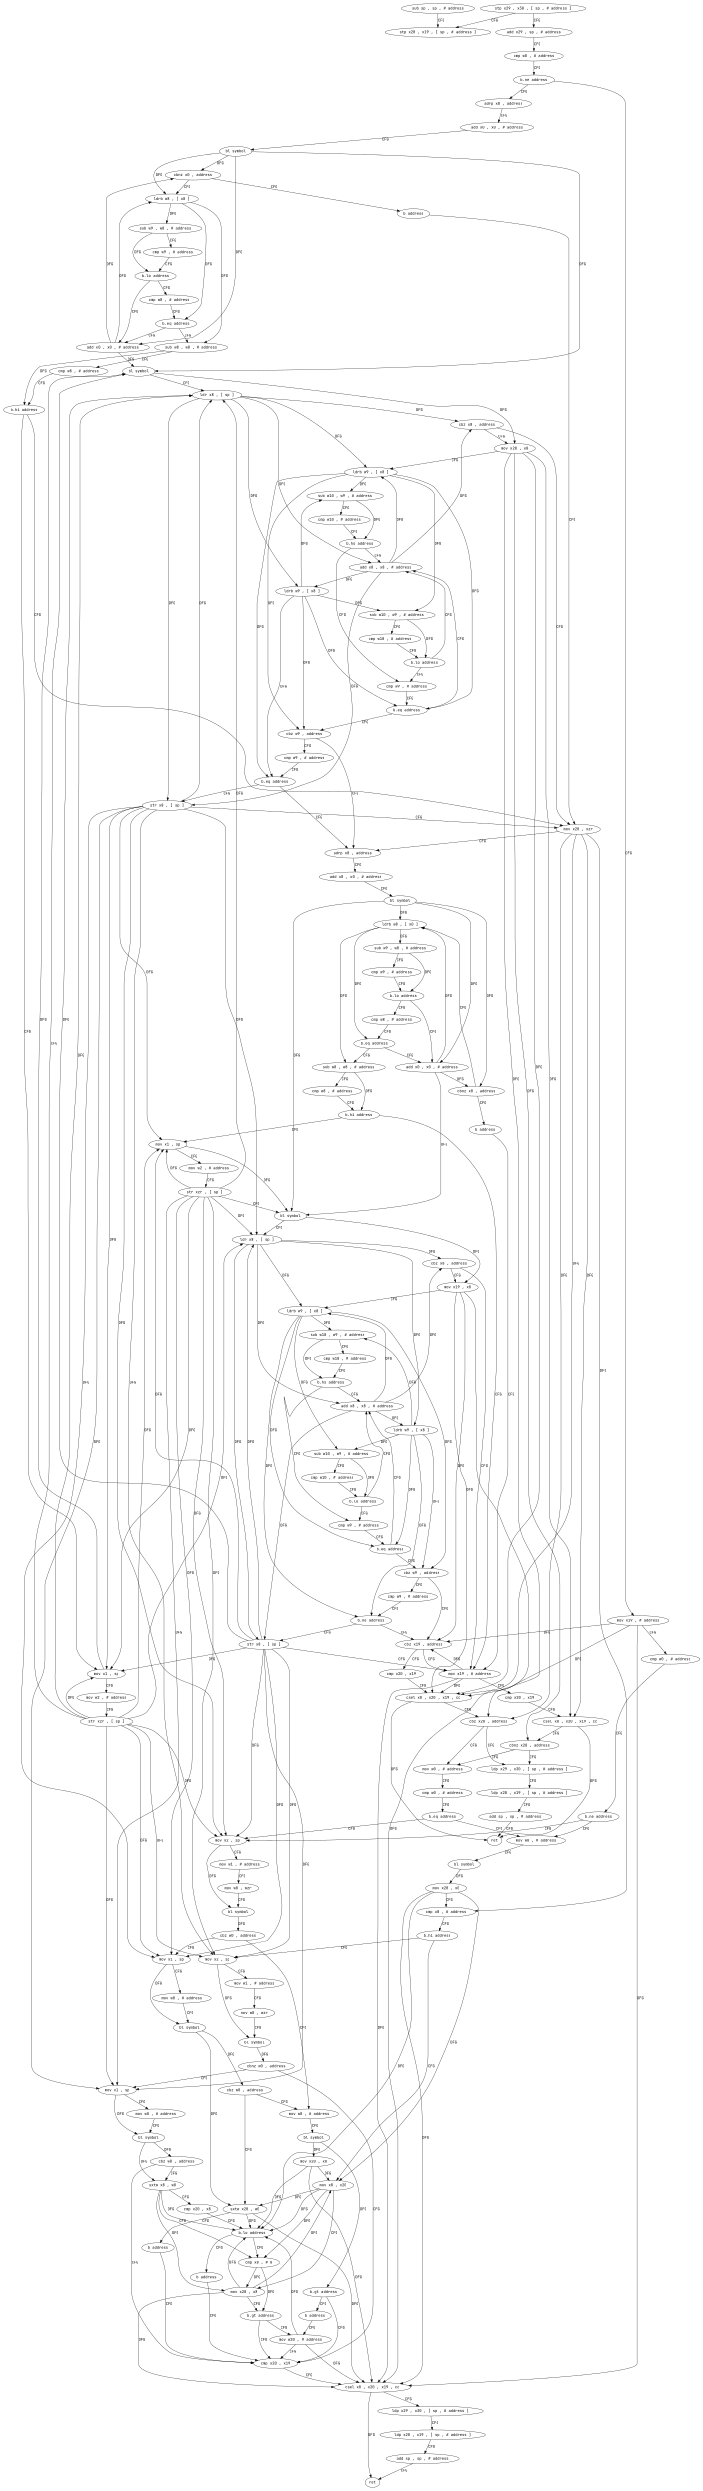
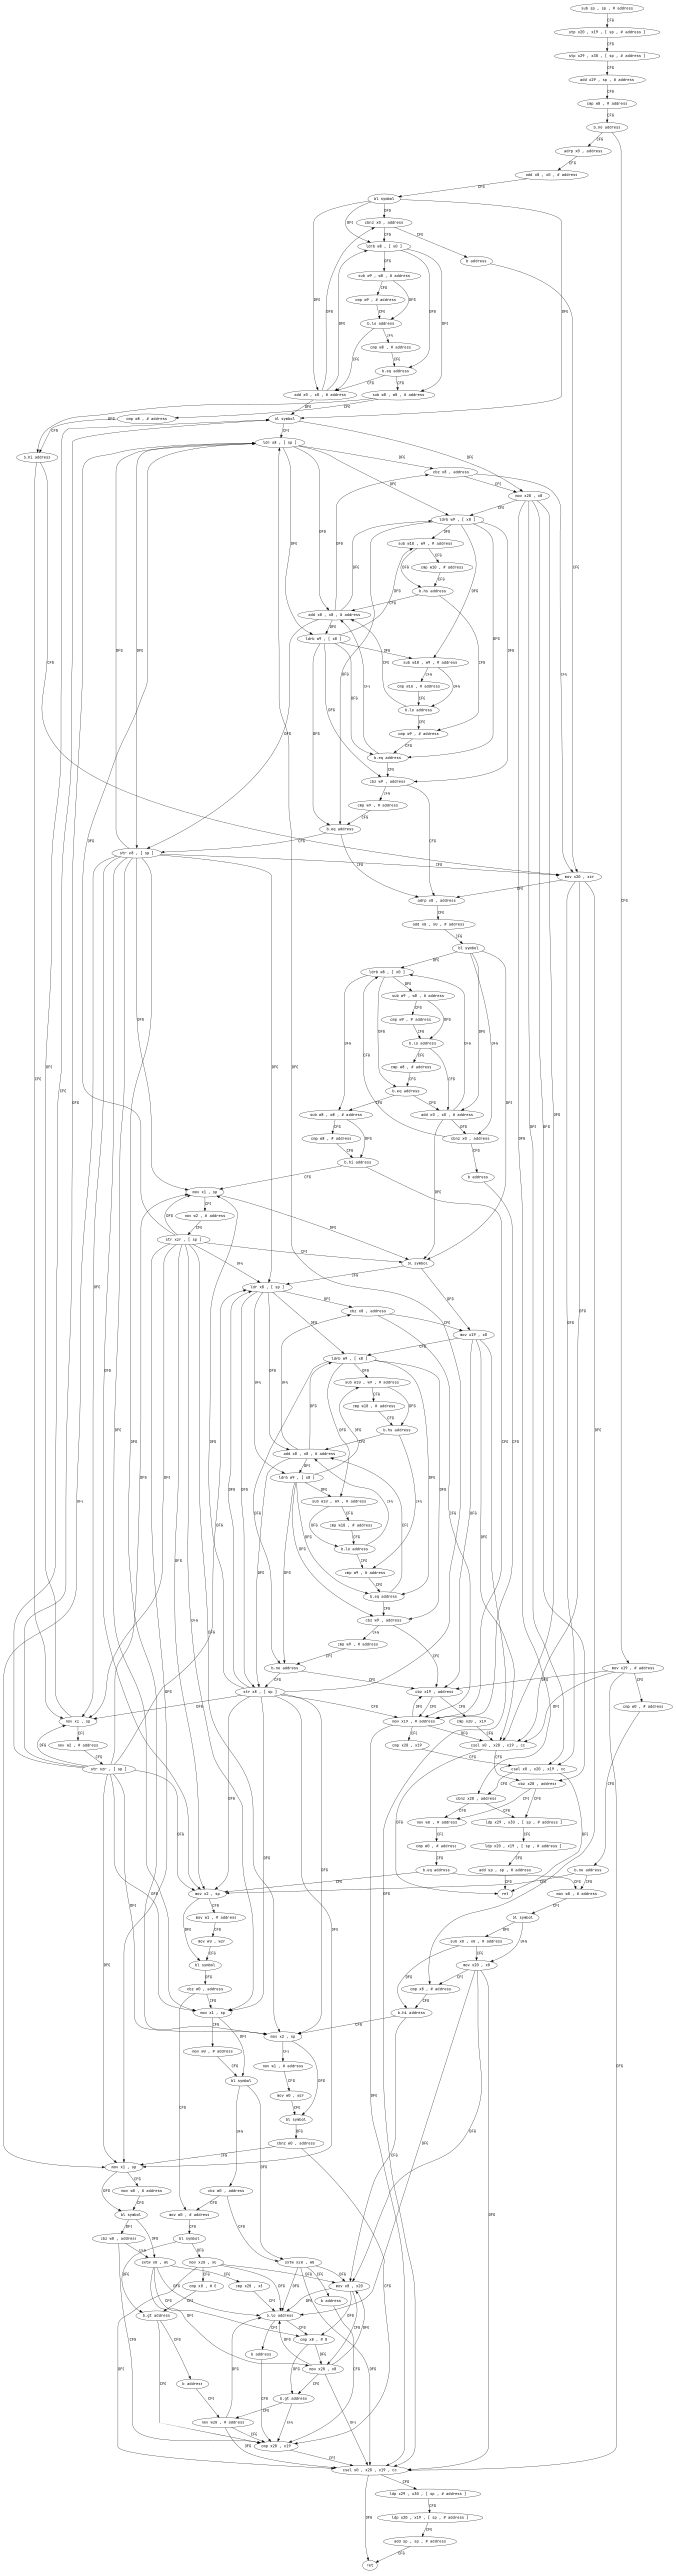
  digraph {
    fontname="JetBrains Mono"
    node [fontname="JetBrains Mono"]
    edge [fontname="JetBrains Mono"]
    n1 [label="sub sp , sp , # address"]
    n2 [label="stp x20 , x19 , [ sp , # address ]"]
    n3 [label="stp x29 , x30 , [ sp , # address ]"]
    n4 [label="add x29 , sp , # address"]
    n5 [label="cmp w0 , # address"]
    n6 [label="b.ne address"]
    n7 [label="mov x19 , # address"]
    n8 [label="adrp x0 , address"]
    n9 [label="cmp w0 , # address"]
    n10 [label="csel x0 , x20 , x19 , cc"]
    n11 [label="cbz x19 , address"]
    n12 [label="csel x0 , x20 , x19 , cc"]
    n13 [label="add x0 , x0 , # address"]
    n14 [label="b.ne address"]
    n15 [label="ldp x29 , x30 , [ sp , # address ]"]
    n16 [label=ret]
    n17 [label="mov x19 , # address"]
    n18 [label="cmp x20 , x19"]
    n19 [label="cbz x20 , address"]
    n20 [label=ret]
    n21 [label="bl symbol"]
    n22 [label="mov w0 , # address"]
    n23 [label="mov x2 , sp"]
    n24 [label="bl symbol"]
    n25 [label="mov w1 , # address"]
    n26 [label="bl symbol"]
+   n27 [label="sub x8 , x0 , # address"]
    n28 [label="mov x20 , x0"]
    n29 [label="mov w0 , wzr"]
    n30 [label="cbz w0 , address"]
    n31 [label="cbnz x0 , address"]
    n32 [label="ldrb w8 , [ x0 ]"]
    n33 [label="add x0 , x0 , # address"]
    n34 [label="bl symbol"]
    n35 [label="b address"]
    n36 [label="sub w9 , w8 , # address"]
    n37 [label="b.eq address"]
    n38 [label="sub w8 , w8 , # address"]
    n39 [label="ldr x8 , [ sp ]"]
    n40 [label="mov x20 , x0"]
    n41 [label="mov x20 , xzr"]
    n42 [label="cmp w9 , # address"]
    n43 [label="b.lo address"]
    n44 [label="cmp w8 , # address"]
    n45 [label="b.hi address"]
    n46 [label="cmp x8 , # address"]
    n47 [label="adrp x0 , address"]
    n48 [label="csel x0 , x20 , x19 , cc"]
    n49 [label="b.hi address"]
    n50 [label="mov x8 , x20"]
    n51 [label="b.lo address"]
    n52 [label="mov x2 , sp"]
    n53 [label="cmp x8 , # 0"]
    n54 [label="mov x20 , x8"]
    n55 [label="b address"]
    n56 [label="mov w1 , # address"]
    n57 [label="bl symbol"]
    n58 [label="b.gt address"]
    n59 [label="mov w0 , wzr"]
    n60 [label="cbnz w0 , address"]
    n61 [label="mov x1 , sp"]
    n62 [label="mov w0 , # address"]
    n63 [label="mov w0 , # address"]
    n64 [label="bl symbol"]
    n65 [label="bl symbol"]
    n66 [label="cbz w0 , address"]
    n67 [label="sxtw x20 , w0"]
    n68 [label="mov x20 , x0"]
    n69 [label="b.gt address"]
    n70 [label="cmp w8 , # address"]
    n71 [label="add x0 , x0 , # address"]
    n72 [label="cbnz x20 , address"]
    n73 [label="ldp x29 , x30 , [ sp , # address ]"]
    n74 [label="mov w0 , # address"]
    n75 [label="cmp x20 , x19"]
    n76 [label="mov w20 , # address"]
    n77 [label="mov x1 , sp"]
    n78 [label="mov w0 , # address"]
    n79 [label="bl symbol"]
    n80 [label="cbz w0 , address"]
    n81 [label="sxtw x8 , w0"]
    n82 [label="b address"]
+   n83 [label="cmp x0 , # 0"]
    n84 [label="b address"]
    n85 [label="mov x1 , sp"]
    n86 [label="bl symbol"]
    n87 [label="ldp x20 , x19 , [ sp , # address ]"]
    n88 [label="add sp , sp , # address"]
    n89 [label="cmp x20 , x8"]
    n90 [label="mov w2 , # address"]
    n91 [label="str xzr , [ sp ]"]
    n92 [label="ldrb w8 , [ x0 ]"]
    n93 [label="sub w9 , w8 , # address"]
    n94 [label="b.eq address"]
    n95 [label="sub w8 , w8 , # address"]
    n96 [label="cmp w9 , # address"]
    n97 [label="b.lo address"]
    n98 [label="add x0 , x0 , # address"]
    n99 [label="cmp w8 , # address"]
    n100 [label="b.hi address"]
    n101 [label="cmp w8 , # address"]
    n102 [label="bl symbol"]
    n103 [label="cbnz x0 , address"]
    n104 [label="ldr x8 , [ sp ]"]
    n105 [label="mov x19 , x0"]
    n106 [label="b address"]
    n107 [label="cmp x20 , x19"]
    n108 [label="mov x1 , sp"]
    n109 [label="cbz x8 , address"]
    n110 [label="ldrb w9 , [ x8 ]"]
    n111 [label="add x8 , x8 , # address"]
    n112 [label="ldrb w9 , [ x8 ]"]
    n113 [label="str x8 , [ sp ]"]
    n114 [label="mov w2 , # address"]
    n115 [label="cbz x8 , address"]
    n116 [label="ldrb w9 , [ x8 ]"]
    n117 [label="add x8 , x8 , # address"]
    n118 [label="ldrb w9 , [ x8 ]"]
    n119 [label="str x8 , [ sp ]"]
    n120 [label="sub w10 , w9 , # address"]
    n121 [label="b.eq address"]
    n122 [label="cbz w9 , address"]
    n123 [label="sub w10 , w9 , # address"]
    n124 [label="b.eq address"]
    n125 [label="ldp x20 , x19 , [ sp , # address ]"]
    n126 [label="cmp w0 , # address"]
    n127 [label="add sp , sp , # address"]
    n128 [label="b.eq address"]
    n129 [label="cmp w10 , # address"]
    n130 [label="b.hs address"]
    n131 [label="cmp w9 , # address"]
    n132 [label="cmp w10 , # address"]
    n133 [label="b.lo address"]
    n134 [label="cmp w9 , # address"]
    n135 [label="str xzr , [ sp ]"]
    n136 [label="sub w10 , w9 , # address"]
    n137 [label="b.eq address"]
    n138 [label="cbz w9 , address"]
    n139 [label="sub w10 , w9 , # address"]
    n140 [label="b.ne address"]
    n141 [label="cmp w10 , # address"]
    n142 [label="b.hs address"]
    n143 [label="cmp w9 , # address"]
    n144 [label="cmp w10 , # address"]
    n145 [label="b.lo address"]
    n146 [label="cmp w9 , # address"]
    n1 -> n2 [label=CFG]
-   n3 -> n2 [label=CFG]
+   n2 -> n3 [label=CFG]
    n3 -> n4 [label=CFG]
    n4 -> n5 [label=CFG]
    n5 -> n6 [label=CFG]
    n6 -> n7 [label=CFG]
    n6 -> n8 [label=CFG]
    n7 -> n9 [label=CFG]
    n7 -> n10 [label=DFG]
    n7 -> n11 [label=DFG]
    n7 -> n12 [label=DFG]
    n8 -> n13 [label=CFG]
    n9 -> n14 [label=CFG]
    n10 -> n15 [label=CFG]
    n10 -> n16 [label=DFG]
    n11 -> n17 [label=CFG]
    n11 -> n18 [label=CFG]
    n12 -> n19 [label=CFG]
    n12 -> n20 [label=DFG]
    n13 -> n21 [label=CFG]
    n14 -> n22 [label=CFG]
    n14 -> n23 [label=CFG]
    n15 -> n87 [label=CFG]
    n17 -> n10 [label=DFG]
    n17 -> n11 [label=DFG]
    n17 -> n12 [label=DFG]
    n17 -> n107 [label=CFG]
    n18 -> n12 [label=CFG]
    n19 -> n73 [label=CFG]
    n19 -> n74 [label=CFG]
    n21 -> n31 [label=DFG]
    n21 -> n32 [label=DFG]
    n21 -> n33 [label=DFG]
    n21 -> n34 [label=DFG]
    n22 -> n24 [label=CFG]
    n23 -> n25 [label=CFG]
    n23 -> n26 [label=DFG]
+   n24 -> n27 [label=DFG]
    n24 -> n28 [label=DFG]
    n25 -> n29 [label=CFG]
    n26 -> n30 [label=DFG]
+   n27 -> n28 [label=CFG]
+   n27 -> n49 [label=DFG]
    n28 -> n10 [label=DFG]
    n28 -> n46 [label=CFG]
    n28 -> n50 [label=DFG]
    n28 -> n51 [label=DFG]
    n29 -> n26 [label=CFG]
    n30 -> n61 [label=CFG]
    n30 -> n62 [label=CFG]
    n31 -> n32 [label=CFG]
    n31 -> n35 [label=CFG]
    n32 -> n36 [label=DFG]
    n32 -> n37 [label=DFG]
    n32 -> n38 [label=DFG]
    n33 -> n31 [label=DFG]
    n33 -> n32 [label=DFG]
    n33 -> n34 [label=DFG]
    n34 -> n39 [label=CFG]
    n34 -> n40 [label=DFG]
    n35 -> n41 [label=CFG]
    n36 -> n42 [label=CFG]
    n36 -> n43 [label=DFG]
    n37 -> n33 [label=CFG]
    n37 -> n38 [label=CFG]
    n38 -> n44 [label=CFG]
    n38 -> n45 [label=DFG]
    n39 -> n109 [label=DFG]
    n39 -> n110 [label=DFG]
    n39 -> n111 [label=DFG]
    n39 -> n112 [label=DFG]
    n39 -> n113 [label=DFG]
    n40 -> n12 [label=DFG]
    n40 -> n19 [label=DFG]
    n40 -> n48 [label=DFG]
    n40 -> n72 [label=DFG]
    n40 -> n110 [label=CFG]
    n41 -> n12 [label=DFG]
-   n41 -> n19 [label=DFG]
    n41 -> n46 [label=DFG]
    n41 -> n47 [label=CFG]
    n41 -> n48 [label=DFG]
    n42 -> n43 [label=CFG]
    n43 -> n33 [label=CFG]
    n43 -> n70 [label=CFG]
    n44 -> n45 [label=CFG]
    n45 -> n41 [label=CFG]
    n45 -> n85 [label=CFG]
    n46 -> n49 [label=CFG]
    n47 -> n71 [label=CFG]
    n48 -> n20 [label=DFG]
    n48 -> n72 [label=CFG]
    n49 -> n50 [label=CFG]
    n49 -> n52 [label=CFG]
    n50 -> n51 [label=DFG]
    n50 -> n53 [label=DFG]
    n50 -> n54 [label=CFG]
    n51 -> n53 [label=CFG]
    n51 -> n55 [label=CFG]
    n52 -> n56 [label=CFG]
    n52 -> n57 [label=DFG]
    n53 -> n54 [label=DFG]
    n53 -> n58 [label=DFG]
    n54 -> n10 [label=DFG]
    n54 -> n50 [label=DFG]
    n54 -> n51 [label=DFG]
    n54 -> n58 [label=CFG]
    n55 -> n75 [label=CFG]
    n56 -> n59 [label=CFG]
    n57 -> n60 [label=DFG]
    n58 -> n75 [label=CFG]
    n58 -> n76 [label=CFG]
    n59 -> n57 [label=CFG]
    n60 -> n75 [label=CFG]
    n60 -> n77 [label=CFG]
    n61 -> n63 [label=CFG]
    n61 -> n64 [label=DFG]
    n62 -> n65 [label=CFG]
    n63 -> n64 [label=CFG]
    n64 -> n66 [label=DFG]
    n64 -> n67 [label=DFG]
    n65 -> n68 [label=DFG]
    n65 -> n69 [label=DFG]
    n66 -> n62 [label=CFG]
    n66 -> n67 [label=CFG]
    n67 -> n10 [label=DFG]
-   n50 -> n67 [label=DFG]
+   n67 -> n50 [label=DFG]
    n67 -> n51 [label=DFG]
    n67 -> n82 [label=CFG]
    n68 -> n10 [label=DFG]
    n68 -> n50 [label=DFG]
    n68 -> n51 [label=DFG]
+   n68 -> n83 [label=CFG]
    n69 -> n75 [label=CFG]
    n69 -> n84 [label=CFG]
    n70 -> n37 [label=CFG]
    n71 -> n86 [label=CFG]
    n72 -> n73 [label=CFG]
    n72 -> n74 [label=CFG]
    n73 -> n125 [label=CFG]
    n74 -> n126 [label=CFG]
    n75 -> n10 [label=CFG]
    n76 -> n10 [label=DFG]
    n76 -> n51 [label=DFG]
    n76 -> n75 [label=CFG]
    n77 -> n78 [label=CFG]
    n77 -> n79 [label=DFG]
    n78 -> n79 [label=CFG]
    n79 -> n80 [label=DFG]
    n79 -> n81 [label=DFG]
    n80 -> n75 [label=CFG]
    n80 -> n81 [label=CFG]
    n81 -> n51 [label=DFG]
    n81 -> n53 [label=CFG]
    n81 -> n54 [label=DFG]
    n81 -> n89 [label=CFG]
    n82 -> n75 [label=CFG]
+   n83 -> n69 [label=CFG]
    n84 -> n76 [label=CFG]
    n85 -> n34 [label=DFG]
    n85 -> n90 [label=CFG]
    n86 -> n92 [label=DFG]
    n86 -> n98 [label=DFG]
    n86 -> n102 [label=DFG]
    n86 -> n103 [label=DFG]
    n87 -> n88 [label=CFG]
    n88 -> n16 [label=CFG]
    n89 -> n51 [label=CFG]
    n90 -> n91 [label=CFG]
    n91 -> n23 [label=DFG]
    n91 -> n34 [label=CFG]
    n91 -> n39 [label=DFG]
    n91 -> n52 [label=DFG]
    n91 -> n61 [label=DFG]
    n91 -> n77 [label=DFG]
    n91 -> n85 [label=DFG]
    n91 -> n104 [label=DFG]
    n91 -> n108 [label=DFG]
    n92 -> n93 [label=DFG]
    n92 -> n94 [label=DFG]
    n92 -> n95 [label=DFG]
    n93 -> n96 [label=CFG]
    n93 -> n97 [label=DFG]
    n94 -> n95 [label=CFG]
    n94 -> n98 [label=CFG]
    n95 -> n99 [label=CFG]
    n95 -> n100 [label=DFG]
    n96 -> n97 [label=CFG]
    n97 -> n98 [label=CFG]
    n97 -> n101 [label=CFG]
    n98 -> n92 [label=DFG]
    n98 -> n102 [label=DFG]
    n98 -> n103 [label=DFG]
    n99 -> n100 [label=CFG]
    n100 -> n17 [label=CFG]
    n100 -> n108 [label=CFG]
    n101 -> n94 [label=CFG]
    n102 -> n104 [label=CFG]
    n102 -> n105 [label=DFG]
    n103 -> n92 [label=CFG]
    n103 -> n106 [label=CFG]
    n104 -> n115 [label=DFG]
    n104 -> n116 [label=DFG]
    n104 -> n117 [label=DFG]
    n104 -> n118 [label=DFG]
    n104 -> n119 [label=DFG]
    n105 -> n10 [label=DFG]
    n105 -> n11 [label=DFG]
    n105 -> n12 [label=DFG]
    n105 -> n116 [label=CFG]
    n106 -> n17 [label=CFG]
    n107 -> n48 [label=CFG]
    n108 -> n102 [label=DFG]
    n108 -> n114 [label=CFG]
    n109 -> n40 [label=CFG]
    n109 -> n41 [label=CFG]
    n110 -> n120 [label=DFG]
    n110 -> n121 [label=DFG]
    n110 -> n122 [label=DFG]
    n110 -> n123 [label=DFG]
    n110 -> n124 [label=DFG]
    n111 -> n109 [label=DFG]
    n111 -> n110 [label=DFG]
    n111 -> n112 [label=DFG]
    n111 -> n113 [label=DFG]
    n112 -> n120 [label=DFG]
    n112 -> n121 [label=DFG]
    n112 -> n122 [label=DFG]
    n112 -> n123 [label=DFG]
    n112 -> n124 [label=DFG]
    n113 -> n23 [label=DFG]
    n113 -> n39 [label=DFG]
    n113 -> n41 [label=CFG]
    n113 -> n52 [label=DFG]
    n113 -> n61 [label=DFG]
    n113 -> n77 [label=DFG]
    n113 -> n85 [label=DFG]
    n113 -> n104 [label=DFG]
    n113 -> n108 [label=DFG]
    n114 -> n135 [label=CFG]
    n115 -> n17 [label=CFG]
    n115 -> n105 [label=CFG]
    n116 -> n136 [label=DFG]
    n116 -> n137 [label=DFG]
    n116 -> n138 [label=DFG]
    n116 -> n139 [label=DFG]
    n116 -> n140 [label=DFG]
    n117 -> n115 [label=DFG]
    n117 -> n116 [label=DFG]
    n117 -> n118 [label=DFG]
    n117 -> n119 [label=DFG]
    n118 -> n136 [label=DFG]
    n118 -> n137 [label=DFG]
    n118 -> n138 [label=DFG]
    n118 -> n139 [label=DFG]
    n118 -> n140 [label=DFG]
    n119 -> n17 [label=CFG]
    n119 -> n23 [label=DFG]
    n119 -> n39 [label=DFG]
    n119 -> n52 [label=DFG]
    n119 -> n61 [label=DFG]
    n119 -> n77 [label=DFG]
    n119 -> n85 [label=DFG]
    n119 -> n104 [label=DFG]
    n119 -> n108 [label=DFG]
    n120 -> n129 [label=CFG]
    n120 -> n130 [label=DFG]
    n121 -> n111 [label=CFG]
    n121 -> n122 [label=CFG]
    n122 -> n47 [label=CFG]
    n122 -> n131 [label=CFG]
    n123 -> n132 [label=CFG]
    n123 -> n133 [label=DFG]
    n124 -> n47 [label=CFG]
    n124 -> n113 [label=CFG]
    n125 -> n127 [label=CFG]
    n126 -> n128 [label=CFG]
    n127 -> n20 [label=CFG]
    n128 -> n22 [label=CFG]
    n128 -> n23 [label=CFG]
    n129 -> n130 [label=CFG]
    n130 -> n111 [label=CFG]
    n130 -> n134 [label=CFG]
    n131 -> n124 [label=CFG]
    n132 -> n133 [label=CFG]
    n133 -> n111 [label=CFG]
    n133 -> n134 [label=CFG]
    n134 -> n121 [label=CFG]
    n135 -> n23 [label=DFG]
    n135 -> n39 [label=DFG]
    n135 -> n52 [label=DFG]
    n135 -> n61 [label=DFG]
    n135 -> n77 [label=DFG]
    n135 -> n85 [label=DFG]
    n135 -> n102 [label=CFG]
    n135 -> n104 [label=DFG]
    n135 -> n108 [label=DFG]
    n136 -> n141 [label=CFG]
    n136 -> n142 [label=DFG]
    n137 -> n117 [label=CFG]
    n137 -> n138 [label=CFG]
    n138 -> n11 [label=CFG]
    n138 -> n143 [label=CFG]
    n139 -> n144 [label=CFG]
    n139 -> n145 [label=DFG]
    n140 -> n11 [label=CFG]
    n140 -> n119 [label=CFG]
    n141 -> n142 [label=CFG]
    n142 -> n117 [label=CFG]
    n142 -> n146 [label=CFG]
    n143 -> n140 [label=CFG]
    n144 -> n145 [label=CFG]
    n145 -> n117 [label=CFG]
    n145 -> n146 [label=CFG]
    n146 -> n137 [label=CFG]
  }
